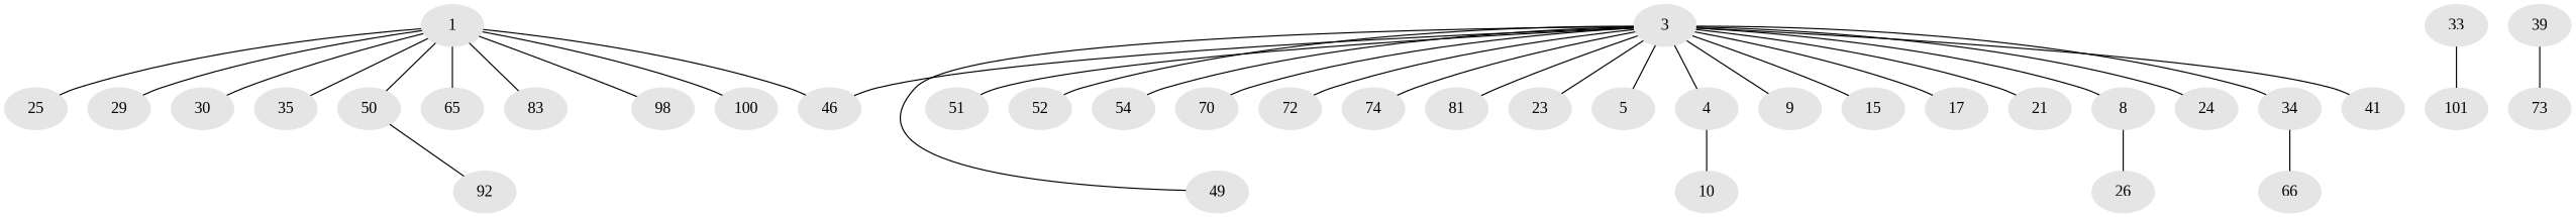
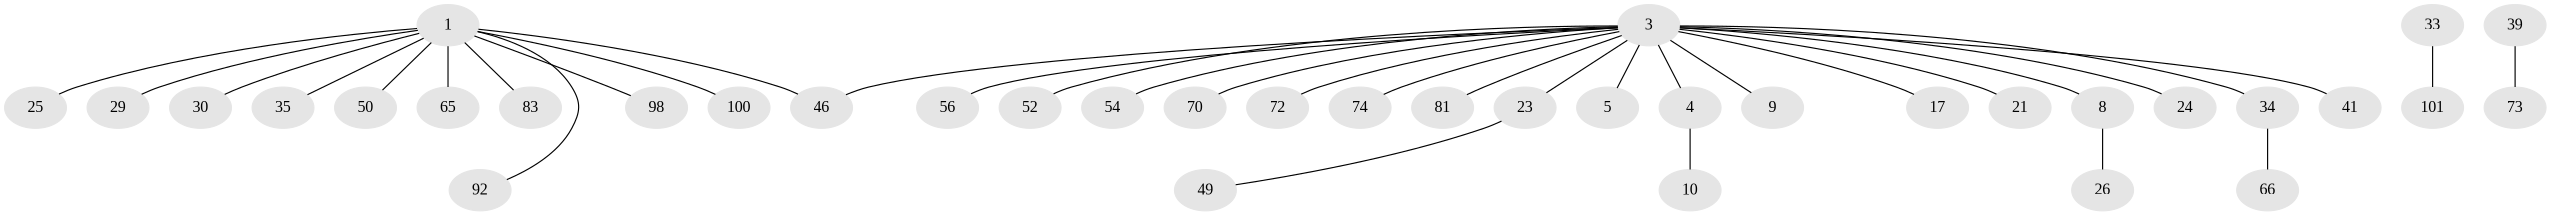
  graph {
    fontname="Liberation Serif"
    node [color=gray90 fontname="Liberation Serif" style=filled]
    edge [fontname="Liberation Serif"]
    1 [super="+2+47"]
    25
    29
    30 [super="+61+36"]
    35
    46 [super="+63"]
    50 [super="+69+58"]
    65 [super="+87"]
    83
    92
    98
    100
    3 [super="+20+28+6+14"]
    4 [super="+19+88+7"]
    5
    8 [super="+11+44"]
    9
-   15
    17 [super="+31+53+45"]
    21
    23 [super="+91+48"]
    24
    34 [super="+102+59"]
    41 [super="+68+90+93+75"]
    49
-   51
+   51 [label=56]
    52
    54
    70
    72
    74
    81
    10 [super="+42+103"]
    26
    66 [super="+79"]
    33
    101
    39
    73
    1 -- 25
    1 -- 29
    1 -- 30
    1 -- 35
    1 -- 46
    1 -- 50
    1 -- 65
    1 -- 83
-   50 -- 92
+   1 -- 92
    1 -- 98
    1 -- 100
    3 -- 46
    3 -- 4
    3 -- 5
    3 -- 8 [weight=2]
    3 -- 9
-   3 -- 15
    3 -- 17
    3 -- 21
    3 -- 23
    3 -- 24
    3 -- 34
    3 -- 41 [weight=2]
-   3 -- 49
+   23 -- 49
    3 -- 51
    3 -- 52
    3 -- 54
    3 -- 70
    3 -- 72
    3 -- 74
    3 -- 81
    4 -- 10
    8 -- 26
    34 -- 66
    33 -- 101
    39 -- 73
  }
